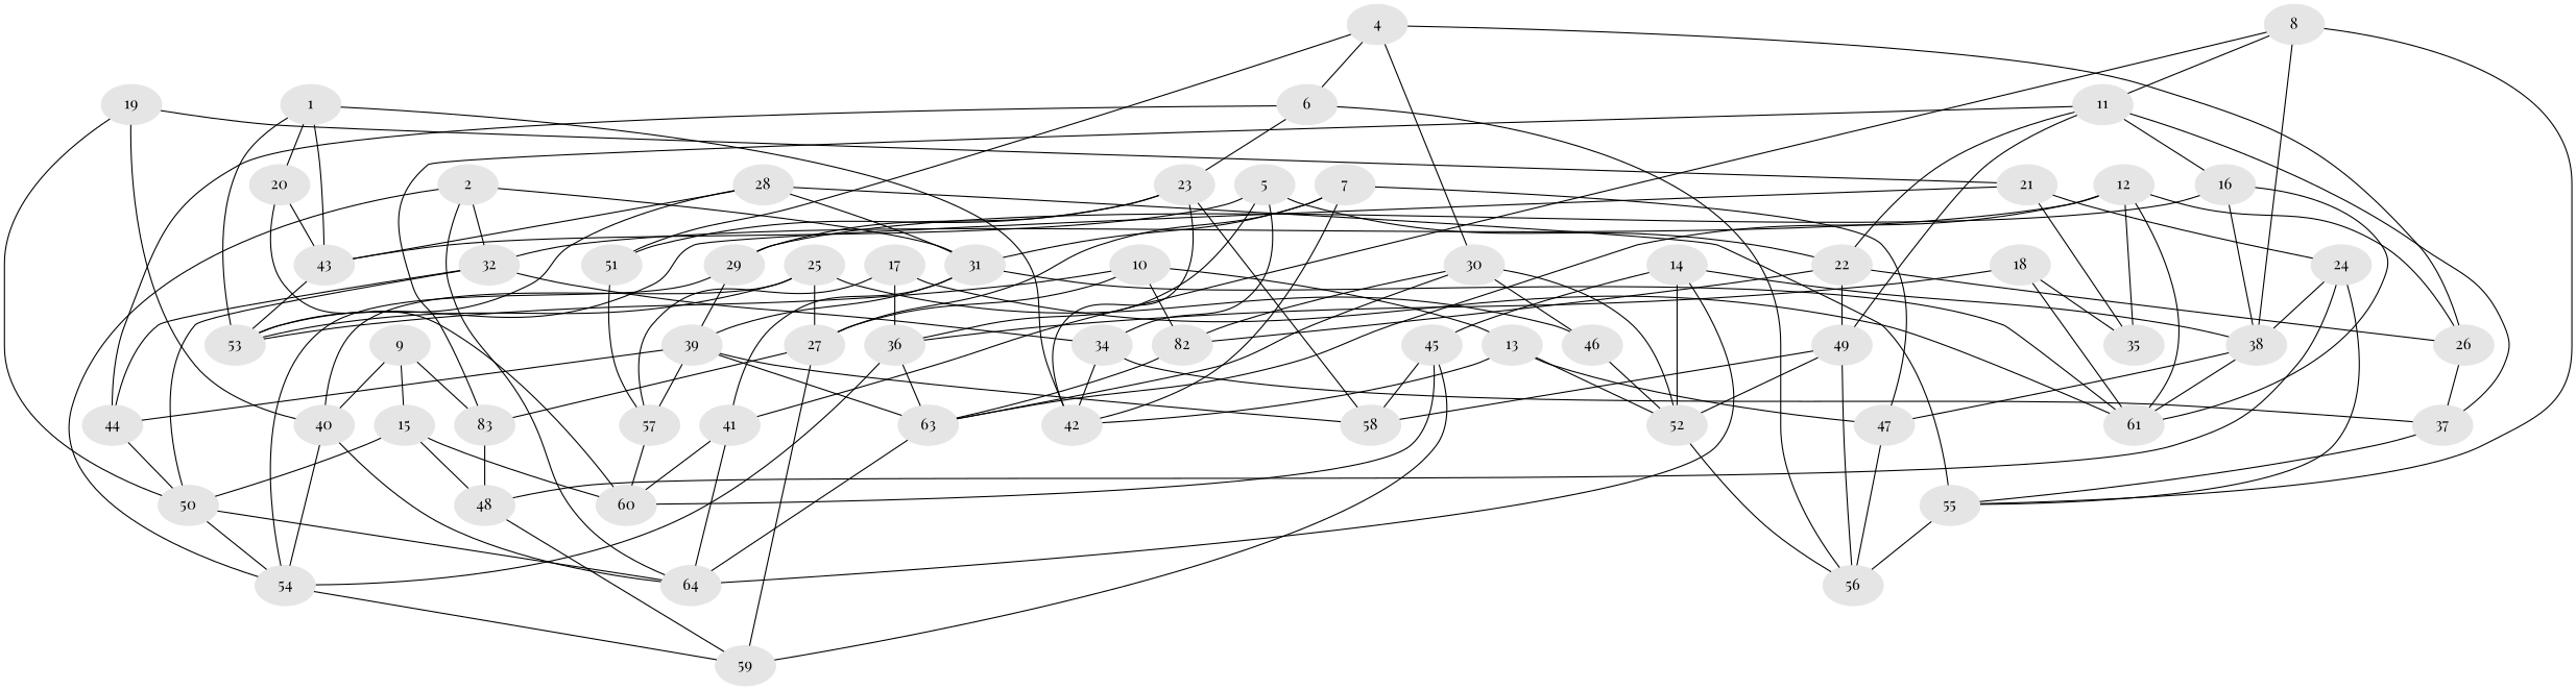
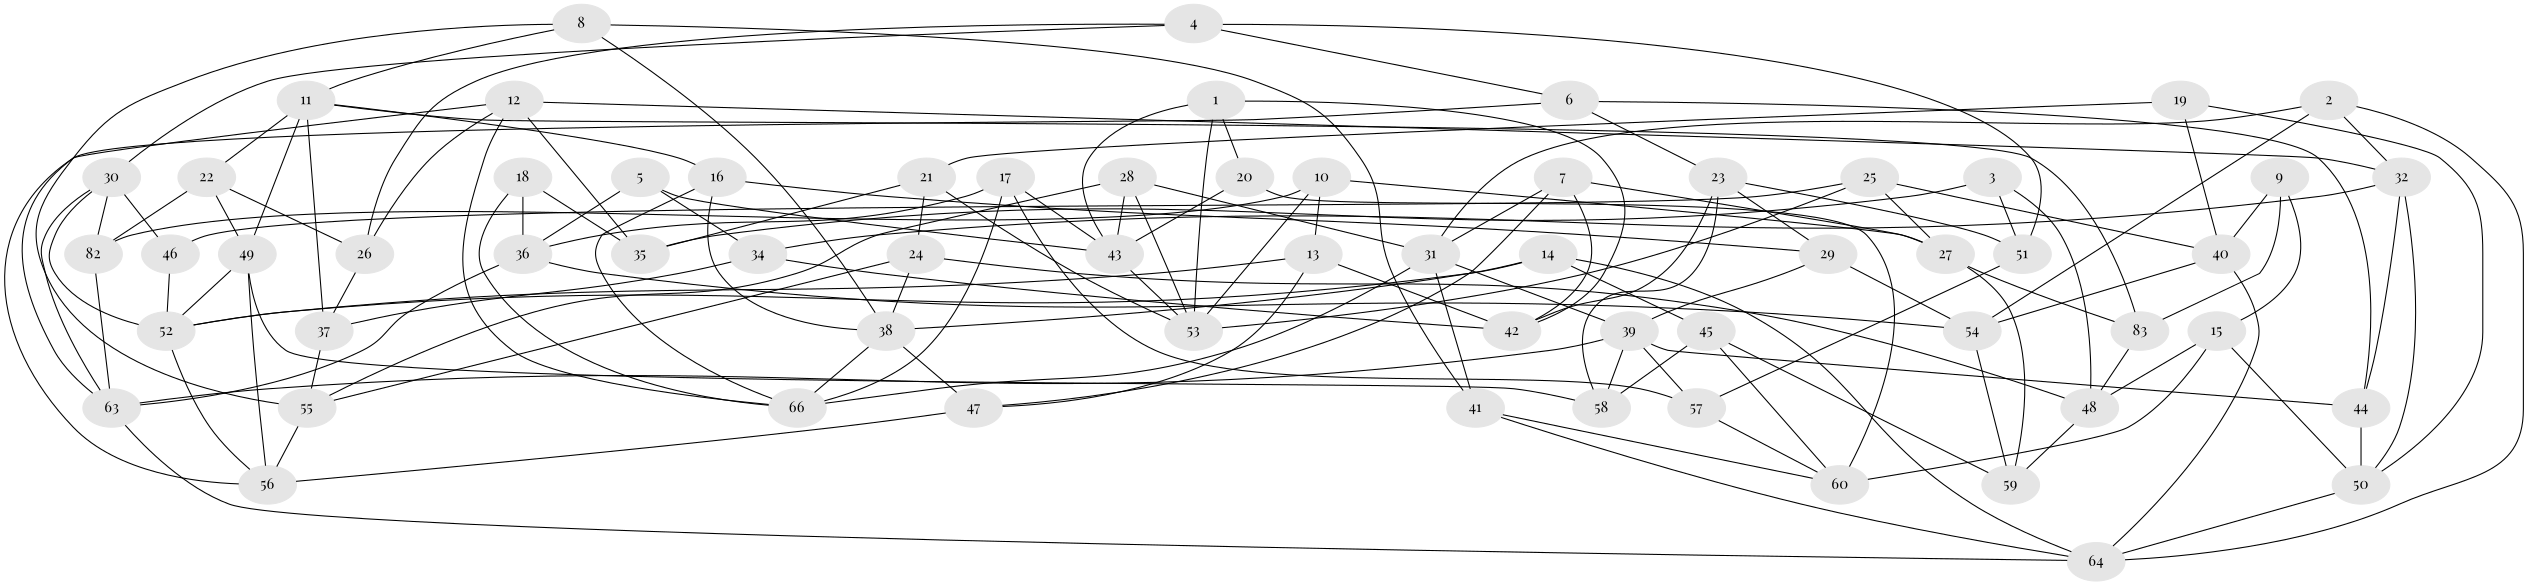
  graph {
    fontname="Playfair Display"
    node [color=gray90 fontname="Playfair Display" style=filled]
    edge [fontname="Playfair Display" weight=1.0]
    1
    20
    42
    43
    53
    60
    2
    31
    32
    54
    64
    41
-   61
+   61 [label=66]
    39
    34
    44
    50
    59
+   3
    35
    48
    51
    57
    4
    6
    26
    30
    23
    56
    37
    n31 [label=82]
    63
    52
    46
    5
    22
    36
    49
    29
    58
    7
    27
    47
    n44 [label=83]
    8
    11
    38
    55
    16
    9
    15
    40
    10
    13
    12
    14
    45
    17
    18
    19
    21
    24
    25
    28
    1 -- 20
    1 -- 42
    1 -- 43
    1 -- 53
    20 -- 43
    20 -- 60 [weight=2.0]
    43 -- 53
    2 -- 31
    2 -- 32
    2 -- 54
    2 -- 64
    31 -- 41
    31 -- 61
    31 -- 39
    32 -- 34
    32 -- 44
    32 -- 50
    54 -- 59
    41 -- 60
    41 -- 64
    39 -- 44
    39 -- 57
    39 -- 63
    39 -- 58
    34 -- 42
    34 -- 37
    44 -- 50
-   50 -- 54
    50 -- 64
+   3 -- 35
+   3 -- 48 [weight=2.0]
+   3 -- 51
    48 -- 59
    51 -- 57
    57 -- 60
    4 -- 51
    4 -- 6
    4 -- 26
    4 -- 30
    6 -- 44
    6 -- 23
    6 -- 56
    26 -- 37
    30 -- n31
    30 -- 63
    30 -- 52
    30 -- 46 [weight=2.0]
    23 -- 42 [weight=2.0]
    23 -- 51
    23 -- 29
    23 -- 58
    37 -- 55
    n31 -- 63
    63 -- 64
    52 -- 56
    46 -- 52
    5 -- 43
    5 -- 34
-   5 -- 22
    5 -- 36
    22 -- 26
    22 -- n31
    22 -- 49 [weight=2.0]
    36 -- 54
    36 -- 63
    49 -- 56
    49 -- 52
    49 -- 58
    29 -- 54
    29 -- 39
    7 -- 42
    7 -- 31
    7 -- 27
    7 -- 47
    27 -- 59
    27 -- n44
    47 -- 56
    n44 -- 48
    8 -- 41
    8 -- 11
    8 -- 38
    8 -- 55
    11 -- 37
    11 -- 22
    11 -- 49
    11 -- n44
    11 -- 16
    38 -- 61
    38 -- 47
    55 -- 56 [weight=2.0]
    16 -- 61
    16 -- 29
    16 -- 38
    9 -- n44
    9 -- 15
    9 -- 40 [weight=2.0]
    15 -- 60
    15 -- 50
    15 -- 48
    40 -- 54
    40 -- 64
    10 -- 53
    10 -- n31
    10 -- 27
    10 -- 13
    13 -- 42
    13 -- 52
    13 -- 47
    12 -- 32 [weight=2.0]
    12 -- 61
    12 -- 35
    12 -- 26
    12 -- 63
    14 -- 64
    14 -- 52
    14 -- 38
    14 -- 45
    45 -- 60
    45 -- 59
    45 -- 58
+   17 -- 43
    17 -- 61
    17 -- 57
    17 -- 36
    18 -- 61
    18 -- 35
    18 -- 36 [weight=2.0]
    19 -- 50
    19 -- 40
    19 -- 21
    21 -- 53
    21 -- 35
    21 -- 24
    24 -- 48
    24 -- 38
    24 -- 55
    25 -- 53
    25 -- 46
    25 -- 27
    25 -- 40
    28 -- 43
    28 -- 53
    28 -- 31
    28 -- 55
  }
